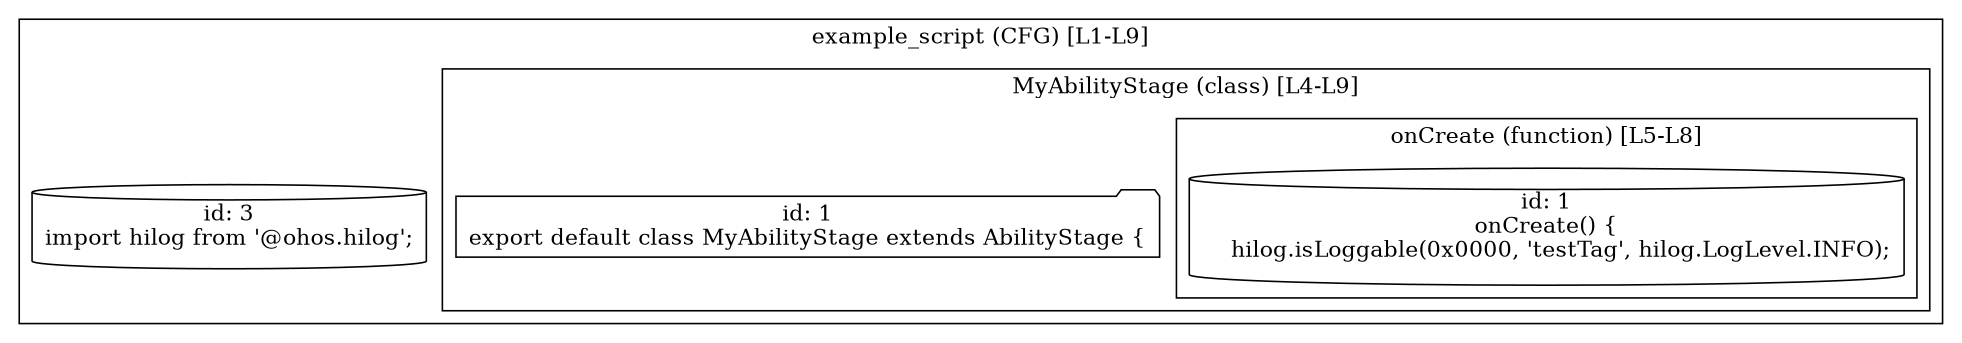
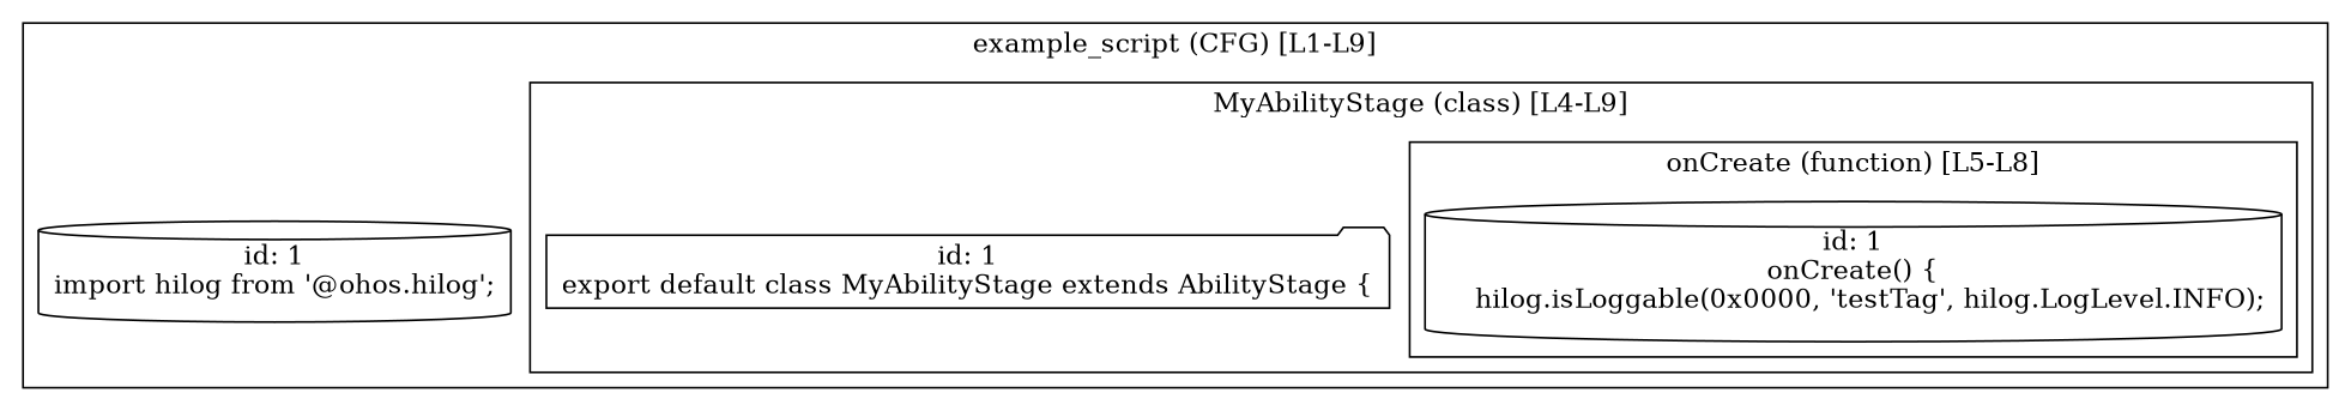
  digraph {
    node [shape=cylinder]
    n1 [label="id: 1\nonCreate() {\n    hilog.isLoggable(0x0000, 'testTag', hilog.LogLevel.INFO);"]
    n2 [label="id: 1\nexport default class MyAbilityStage extends AbilityStage {" shape=folder]
-   n3 [label="id: 3\nimport hilog from '@ohos.hilog';"]
+   n3 [label="id: 1\nimport hilog from '@ohos.hilog';"]
    subgraph cluster_1 {
      label="example_script (CFG) [L1-L9]"
      n3
      subgraph cluster_2 {
        label="MyAbilityStage (class) [L4-L9]"
        n2
        subgraph cluster_3 {
          label="onCreate (function) [L5-L8]"
          n1
        }
      }
    }
  }
